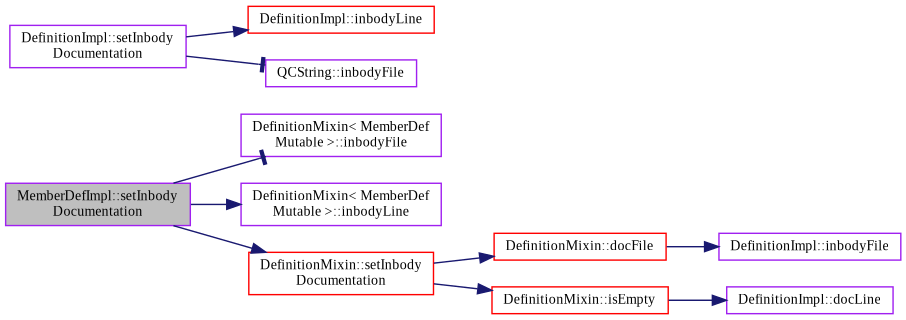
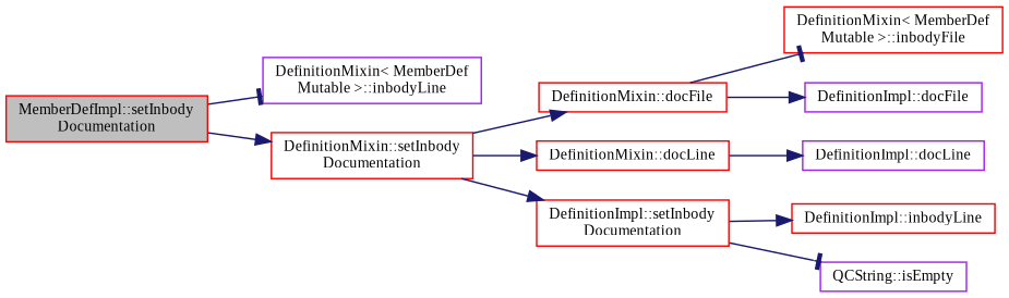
  digraph {
    fontname="Liberation Serif"
    rankdir=LR
    node [color=red fillcolor=white fontname="Liberation Serif" fontsize=10 shape=record style=filled]
    edge [arrowhead=normal color=midnightblue fontname="Liberation Serif" fontsize=10 labelfontname=Helvetica labelfontsize=10 style=solid]
-   n1 [color=purple fillcolor=grey75 fontcolor=black height=0.2 label="MemberDefImpl::setInbody\lDocumentation" width=0.4]
-   n2 [color=purple height=0.2 label="DefinitionMixin\< MemberDef\lMutable \>::inbodyFile" width=0.4]
+   n1 [fillcolor=grey75 fontcolor=black height=0.2 label="MemberDefImpl::setInbody\lDocumentation" width=0.4]
+   n2 [height=0.2 label="DefinitionMixin\< MemberDef\lMutable \>::inbodyFile" width=0.4]
    n3 [color=purple height=0.2 label="DefinitionMixin\< MemberDef\lMutable \>::inbodyLine" width=0.4]
    n4 [height=0.2 label="DefinitionMixin::setInbody\lDocumentation" width=0.4]
    n5 [height=0.2 label="DefinitionMixin::docFile" width=0.4]
-   n6 [height=0.2 label="DefinitionMixin::isEmpty" width=0.4]
-   n7 [color=purple height=0.2 label="DefinitionImpl::setInbody\lDocumentation" width=0.4]
-   n8 [color=purple height=0.2 label="DefinitionImpl::inbodyFile" width=0.4]
+   n6 [height=0.2 label="DefinitionMixin::docLine" width=0.4]
+   n7 [height=0.2 label="DefinitionImpl::setInbody\lDocumentation" width=0.4]
+   n8 [color=purple height=0.2 label="DefinitionImpl::docFile" width=0.4]
    n9 [color=purple height=0.2 label="DefinitionImpl::docLine" width=0.4]
    n10 [height=0.2 label="DefinitionImpl::inbodyLine" width=0.4]
-   n11 [color=purple height=0.2 label="QCString::inbodyFile" width=0.4]
-   n1 -> n2 [arrowhead=tee]
-   n1 -> n3
+   n11 [color=purple height=0.2 label="QCString::isEmpty" width=0.4]
+   n5 -> n2 [arrowhead=tee]
+   n1 -> n3 [arrowhead=tee]
    n1 -> n4
    n4 -> n5
    n4 -> n6
+   n4 -> n7
    n5 -> n8
    n6 -> n9
    n7 -> n10
    n7 -> n11 [arrowhead=tee]
  }
